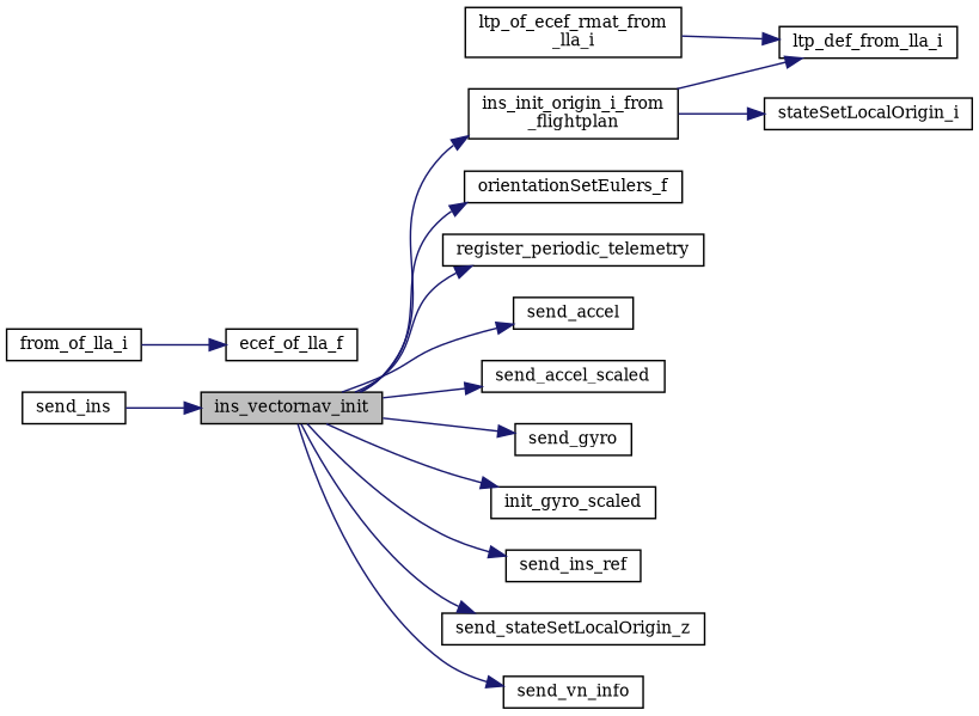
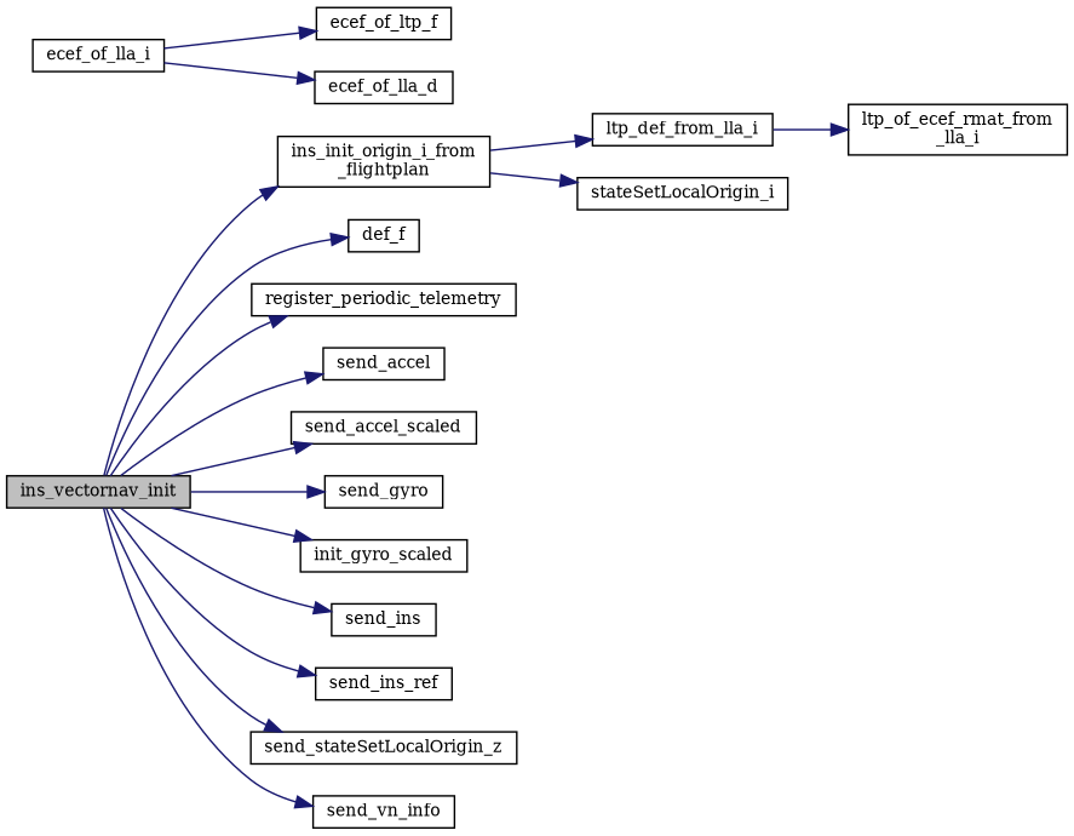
  digraph {
    fontname="DejaVu Serif"
    rankdir=LR
    node [color=black fillcolor=white fontname="DejaVu Serif" fontsize=10 shape=record style=filled]
    edge [color=midnightblue fontname="DejaVu Serif" fontsize=10 labelfontname=FreeSans labelfontsize=10 style=solid]
    n1 [fillcolor=grey75 fontcolor=black height=0.2 label=ins_vectornav_init width=0.4]
    n2 [height=0.2 label="ins_init_origin_i_from\l_flightplan" width=0.4]
-   n3 [height=0.2 label=orientationSetEulers_f width=0.4]
+   n3 [height=0.2 label=def_f width=0.4]
    n4 [height=0.2 label=register_periodic_telemetry width=0.4]
    n5 [height=0.2 label=send_accel width=0.4]
    n6 [height=0.2 label=send_accel_scaled width=0.4]
    n7 [height=0.2 label=send_gyro width=0.4]
    n8 [height=0.2 label=init_gyro_scaled width=0.4]
    n9 [height=0.2 label=send_ins width=0.4]
    n10 [height=0.2 label=send_ins_ref width=0.4]
    n11 [height=0.2 label=send_stateSetLocalOrigin_z width=0.4]
    n12 [height=0.2 label=send_vn_info width=0.4]
    n13 [height=0.2 label=ltp_def_from_lla_i width=0.4]
    n14 [height=0.2 label=stateSetLocalOrigin_i width=0.4]
    n15 [height=0.2 label="ltp_of_ecef_rmat_from\l_lla_i" width=0.4]
-   n16 [height=0.2 label=from_of_lla_i width=0.4]
-   n17 [height=0.2 label=ecef_of_lla_f width=0.4]
+   n16 [height=0.2 label=ecef_of_lla_i width=0.4]
+   n17 [height=0.2 label=ecef_of_ltp_f width=0.4]
+   n18 [height=0.2 label=ecef_of_lla_d width=0.4]
    n1 -> n2
    n1 -> n3
    n1 -> n4
    n1 -> n5
    n1 -> n6
    n1 -> n7
    n1 -> n8
-   n9 -> n1
+   n1 -> n9
    n1 -> n10
    n1 -> n11
    n1 -> n12
    n2 -> n13
    n2 -> n14
-   n15 -> n13
+   n13 -> n15
    n16 -> n17
+   n16 -> n18
  }
